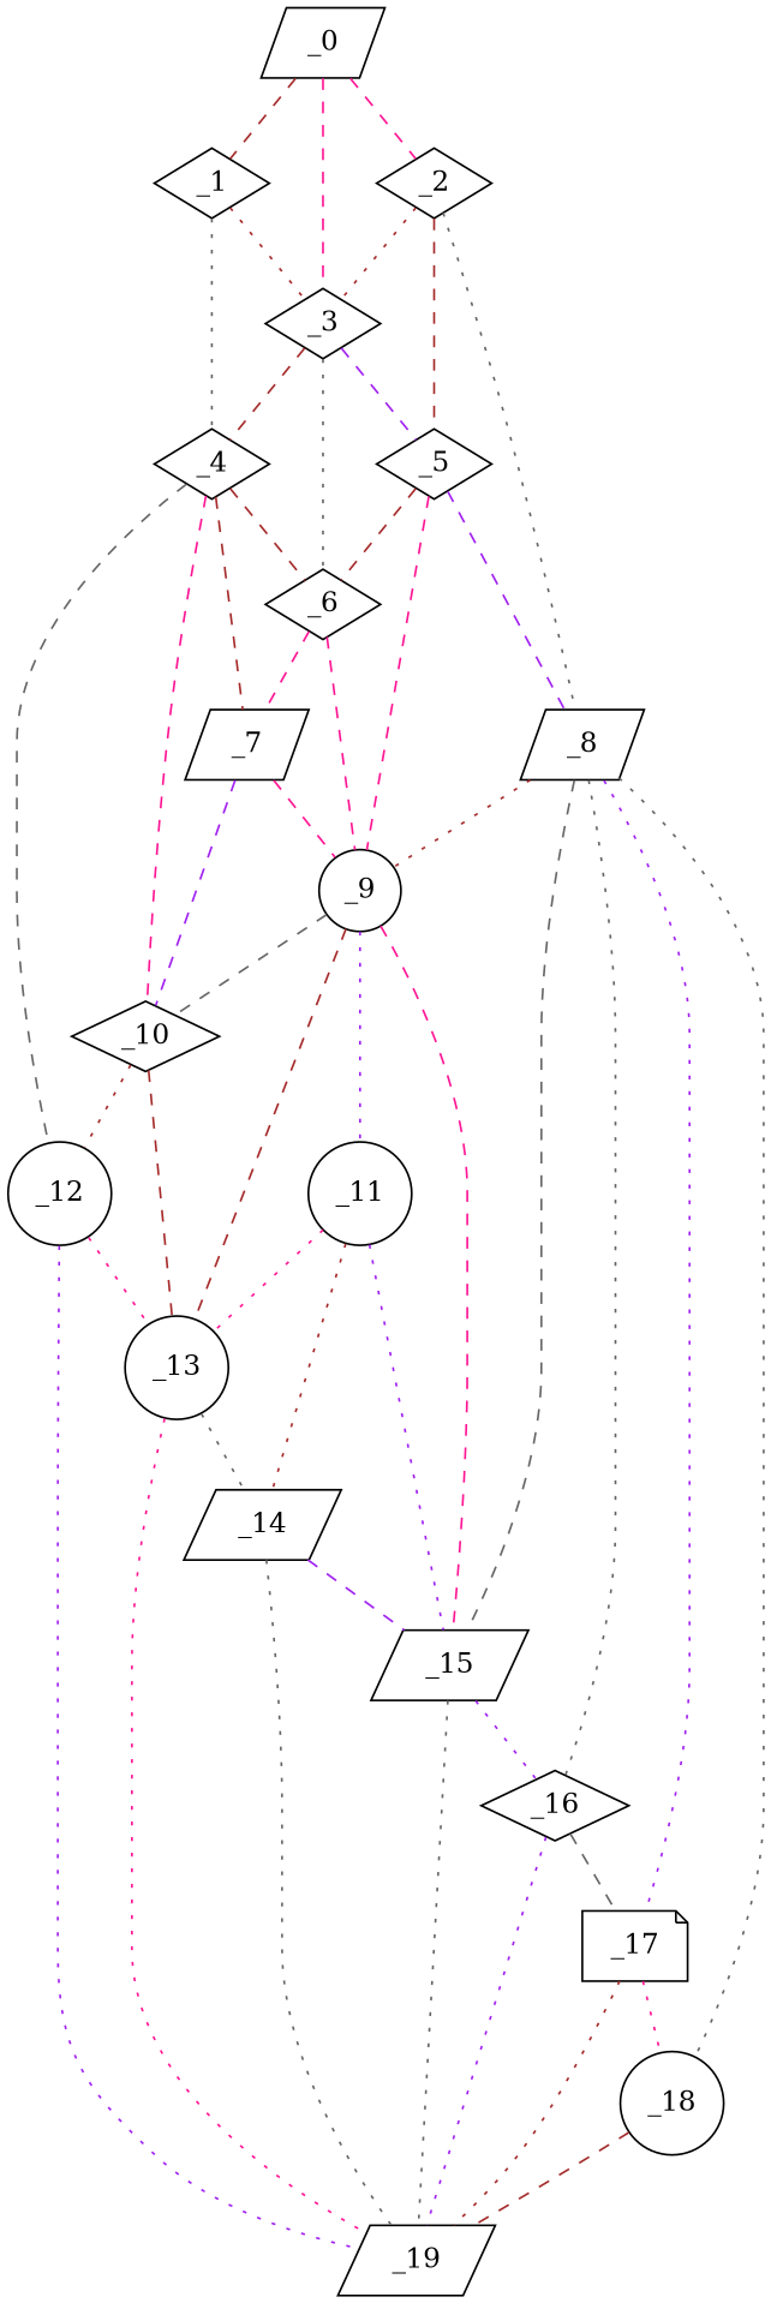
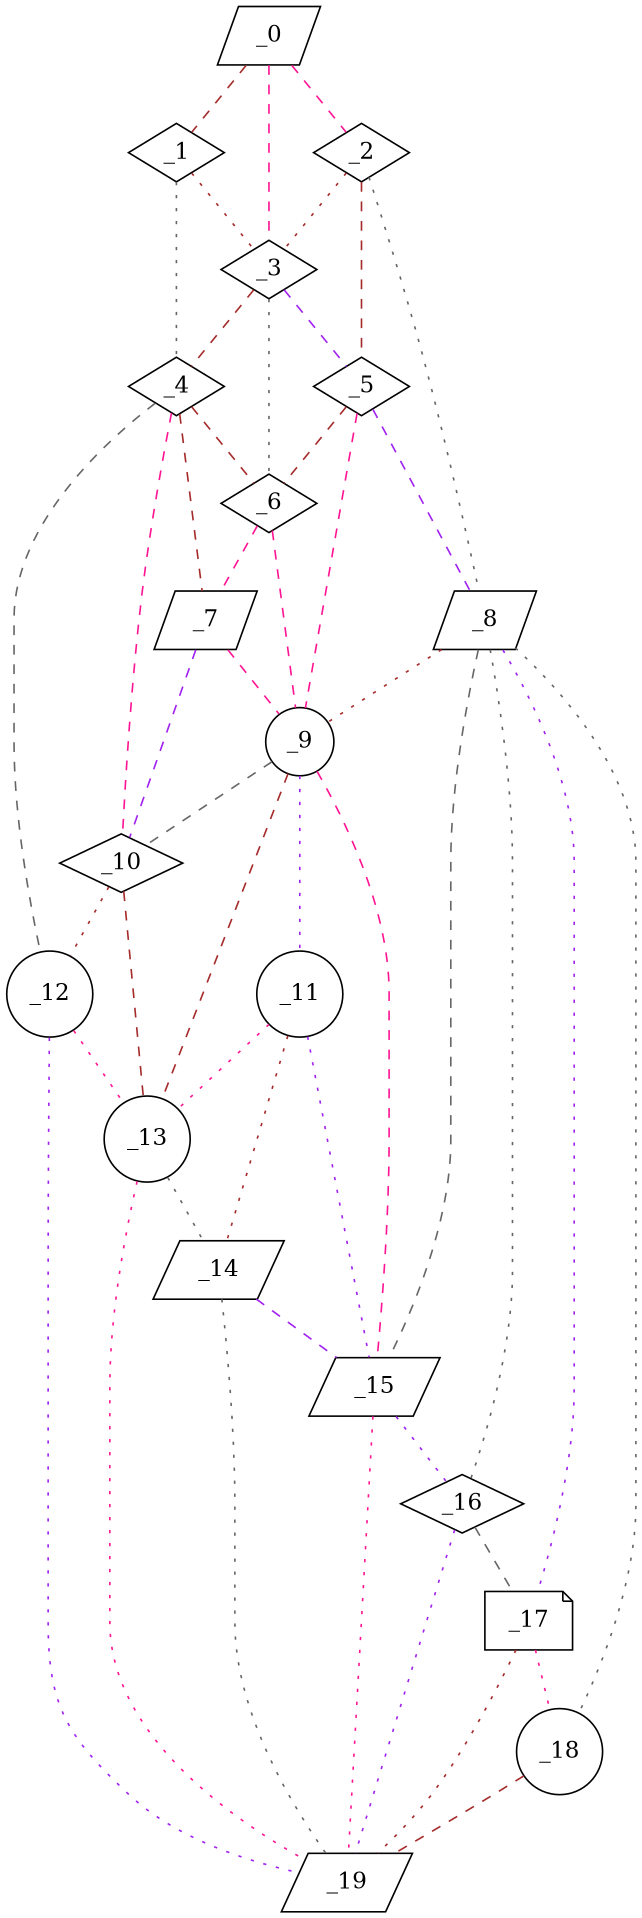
  graph {
    node [shape=diamond x=93 y=18]
    edge [color=brown style=dashed valence=2]
    _0 [shape=parallelogram x=33]
    _1 [x=34 y=13]
    _2 [x=34 y=27]
    _3 [x=44]
    _4 [x=50 y=6]
    _5 [x=50 y=26]
    _8 [shape=parallelogram x=59 y=81]
    _6 [x=56 y=22]
    _7 [shape=parallelogram x=58 y=8]
    _10 [x=68 y=7]
    _12 [shape=circle x=77 y=6]
    _9 [shape=circle x=67 y=25]
    _15 [shape=parallelogram x=92 y=51]
    _16 [y=74]
    _17 [shape=note y=84]
    _18 [shape=circle y=100]
    _13 [shape=circle x=82 y=15]
    _19 [shape=parallelogram x=95 y=15]
    _11 [shape=circle x=76 y=26]
    _14 [shape=parallelogram x=92 y=27]
    _0 -- _1 [valence=1]
    _0 -- _2 [color=deeppink valence=1]
    _0 -- _3 [color=deeppink valence=1]
    _1 -- _3 [style=dotted valence=1]
    _1 -- _4 [color=gray40 style=dotted valence=1]
    _2 -- _3 [style=dotted]
    _2 -- _5 [valence=1]
    _2 -- _8 [color=gray40 style=dotted valence=1]
    _3 -- _4 [valence=1]
    _3 -- _5 [color=purple valence=1]
    _3 -- _6 [color=gray40 style=dotted]
    _4 -- _6
    _4 -- _7
    _4 -- _10 [color=deeppink]
    _4 -- _12 [color=gray40 valence=1]
    _5 -- _8 [color=purple valence=1]
    _5 -- _6
    _5 -- _9 [color=deeppink]
    _8 -- _9 [style=dotted valence=1]
    _8 -- _15 [color=gray40]
    _8 -- _16 [color=gray40 style=dotted valence=1]
    _8 -- _17 [color=purple style=dotted valence=1]
    _8 -- _18 [color=gray40 style=dotted valence=1]
    _6 -- _7 [color=deeppink]
    _6 -- _9 [color=deeppink valence=1]
    _7 -- _10 [color=purple]
    _7 -- _9 [color=deeppink]
    _10 -- _12 [style=dotted valence=1]
    _10 -- _13
    _12 -- _13 [color=deeppink style=dotted valence=1]
    _12 -- _19 [color=purple style=dotted valence=1]
    _9 -- _10 [color=gray40]
    _9 -- _15 [color=deeppink]
    _9 -- _13
    _9 -- _11 [color=purple style=dotted]
    _15 -- _16 [color=purple style=dotted]
-   _15 -- _19 [color=gray40 style=dotted]
+   _15 -- _19 [color=deeppink style=dotted]
    _16 -- _17 [color=gray40]
    _16 -- _19 [color=purple style=dotted valence=1]
    _17 -- _18 [color=deeppink style=dotted valence=1]
    _17 -- _19 [style=dotted]
    _18 -- _19 [valence=1]
    _13 -- _19 [color=deeppink style=dotted]
    _13 -- _14 [color=gray40 style=dotted valence=1]
    _11 -- _15 [color=purple style=dotted]
    _11 -- _13 [color=deeppink style=dotted]
    _11 -- _14 [style=dotted]
    _14 -- _15 [color=purple]
    _14 -- _19 [color=gray40 style=dotted valence=1]
  }
